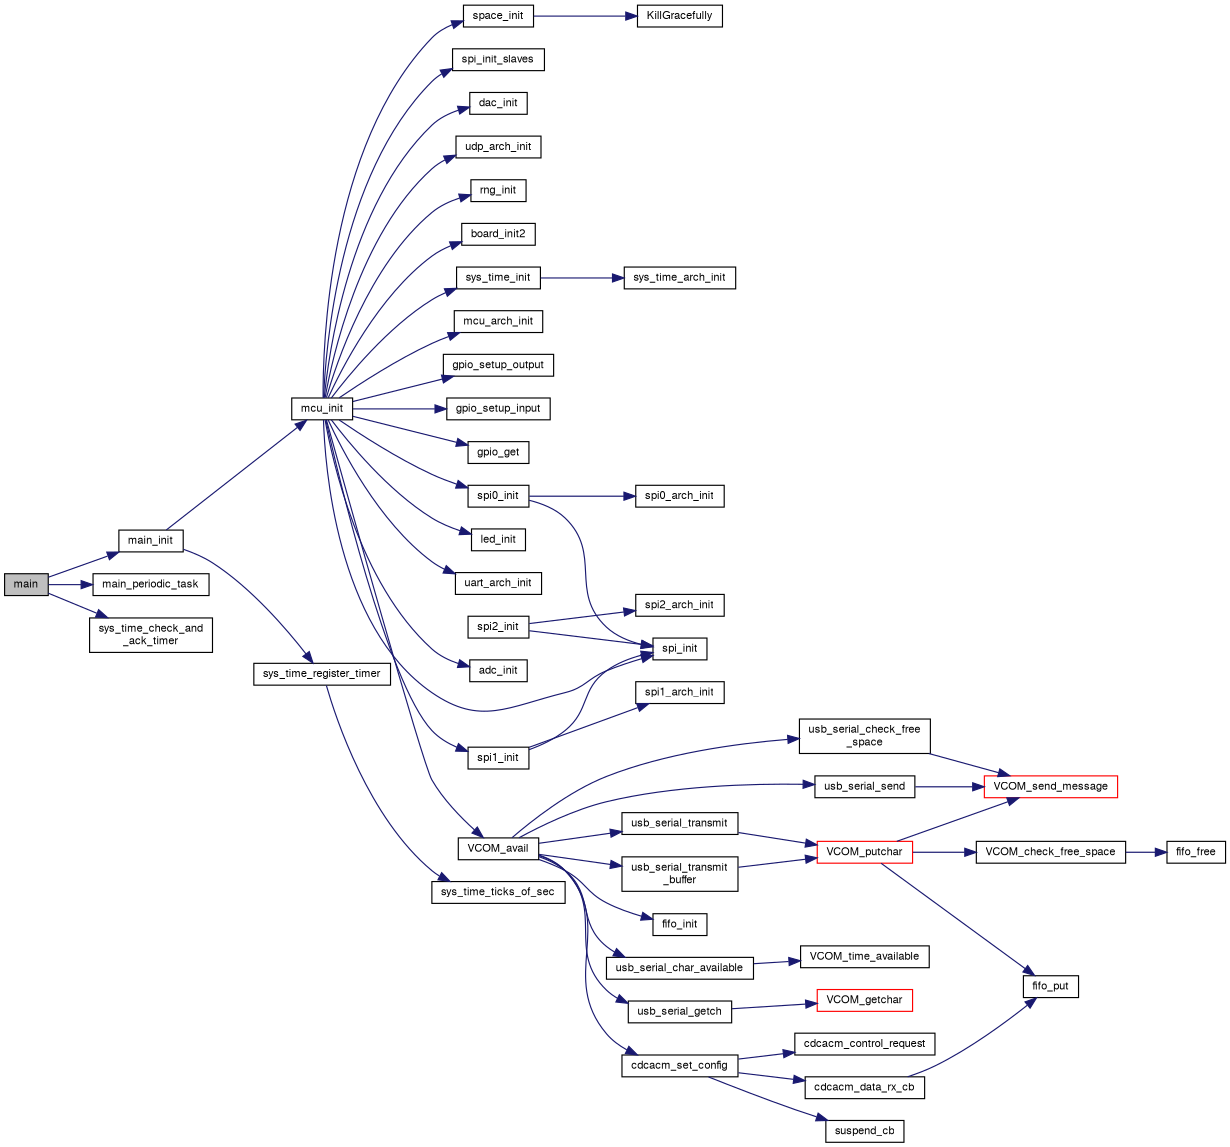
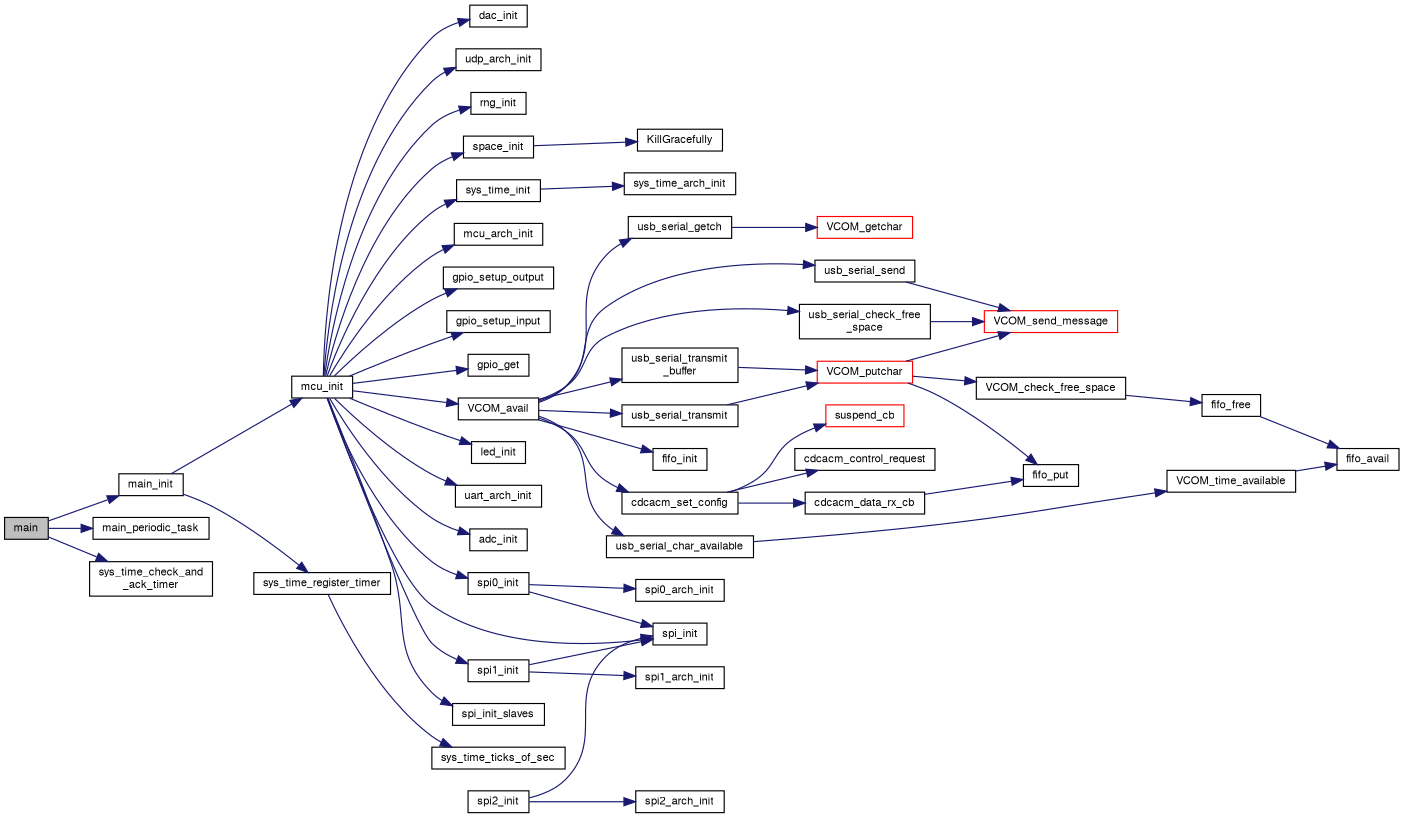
  digraph {
    rankdir=LR
    node [color=black fillcolor=white fontname=FreeSans fontsize=10 shape=record style=filled]
    edge [color=midnightblue fontname=FreeSans fontsize=10 labelfontname=FreeSans labelfontsize=10 style=solid]
    n1 [fillcolor=grey75 fontcolor=black height=0.2 label=main width=0.4]
    n2 [height=0.2 label=main_init width=0.4]
    n3 [height=0.2 label=main_periodic_task width=0.4]
    n4 [height=0.2 label="sys_time_check_and\l_ack_timer" width=0.4]
    n5 [height=0.2 label=mcu_init width=0.4]
    n6 [height=0.2 label=sys_time_register_timer width=0.4]
    n7 [height=0.2 label=space_init width=0.4]
    n8 [height=0.2 label=mcu_arch_init width=0.4]
    n9 [height=0.2 label=gpio_setup_output width=0.4]
    n10 [height=0.2 label=gpio_setup_input width=0.4]
    n11 [height=0.2 label=gpio_get width=0.4]
    n12 [height=0.2 label=sys_time_init width=0.4]
    n13 [height=0.2 label=led_init width=0.4]
    n14 [height=0.2 label=uart_arch_init width=0.4]
    n15 [height=0.2 label=adc_init width=0.4]
    n16 [height=0.2 label=VCOM_avail width=0.4]
    n17 [height=0.2 label=spi0_init width=0.4]
    n18 [height=0.2 label=spi1_init width=0.4]
    n19 [height=0.2 label=spi_init_slaves width=0.4]
    n20 [height=0.2 label=dac_init width=0.4]
    n21 [height=0.2 label=udp_arch_init width=0.4]
    n22 [height=0.2 label=rng_init width=0.4]
-   n23 [height=0.2 label=board_init2 width=0.4]
    n24 [height=0.2 label=spi_init width=0.4]
    n25 [height=0.2 label=sys_time_ticks_of_sec width=0.4]
    n26 [height=0.2 label=KillGracefully width=0.4]
    n27 [height=0.2 label=sys_time_arch_init width=0.4]
    n28 [height=0.2 label=cdcacm_set_config width=0.4]
    n29 [height=0.2 label=fifo_init width=0.4]
    n30 [height=0.2 label=usb_serial_char_available width=0.4]
    n31 [height=0.2 label="usb_serial_check_free\l_space" width=0.4]
    n32 [height=0.2 label=usb_serial_getch width=0.4]
    n33 [height=0.2 label=usb_serial_send width=0.4]
    n34 [height=0.2 label=usb_serial_transmit width=0.4]
    n35 [height=0.2 label="usb_serial_transmit\l_buffer" width=0.4]
    n36 [height=0.2 label=spi0_arch_init width=0.4]
    n37 [height=0.2 label=spi1_arch_init width=0.4]
    n38 [height=0.2 label=spi2_init width=0.4]
    n39 [height=0.2 label=spi2_arch_init width=0.4]
    n40 [height=0.2 label=cdcacm_control_request width=0.4]
    n41 [height=0.2 label=cdcacm_data_rx_cb width=0.4]
-   n42 [height=0.2 label=suspend_cb width=0.4]
+   n42 [color=red height=0.2 label=suspend_cb width=0.4]
    n43 [height=0.2 label=VCOM_time_available width=0.4]
    n44 [color=red height=0.2 label=VCOM_send_message width=0.4]
    n45 [color=red height=0.2 label=VCOM_getchar width=0.4]
    n46 [color=red height=0.2 label=VCOM_putchar width=0.4]
    n47 [height=0.2 label=fifo_put width=0.4]
+   n48 [height=0.2 label=fifo_avail width=0.4]
    n49 [height=0.2 label=VCOM_check_free_space width=0.4]
    n50 [height=0.2 label=fifo_free width=0.4]
    n1 -> n2
    n1 -> n3
    n1 -> n4
    n2 -> n5
    n2 -> n6
    n5 -> n7
    n5 -> n8
    n5 -> n9
    n5 -> n10
    n5 -> n11
    n5 -> n12
    n5 -> n13
    n5 -> n14
    n5 -> n15
    n5 -> n16
    n5 -> n17
    n5 -> n18
    n5 -> n19
    n5 -> n20
    n5 -> n21
    n5 -> n22
-   n5 -> n23
    n5 -> n24
    n6 -> n25
    n7 -> n26
    n12 -> n27
    n16 -> n28
    n16 -> n29
    n16 -> n30
    n16 -> n31
    n16 -> n32
    n16 -> n33
    n16 -> n34
    n16 -> n35
    n17 -> n24
    n17 -> n36
    n18 -> n24
    n18 -> n37
    n28 -> n40
    n28 -> n41
    n28 -> n42
    n30 -> n43
    n31 -> n44
    n32 -> n45
    n33 -> n44
    n34 -> n46
    n35 -> n46
    n38 -> n24
    n38 -> n39
    n41 -> n47
+   n43 -> n48
    n46 -> n44
    n46 -> n47
    n46 -> n49
    n49 -> n50
+   n50 -> n48
  }
